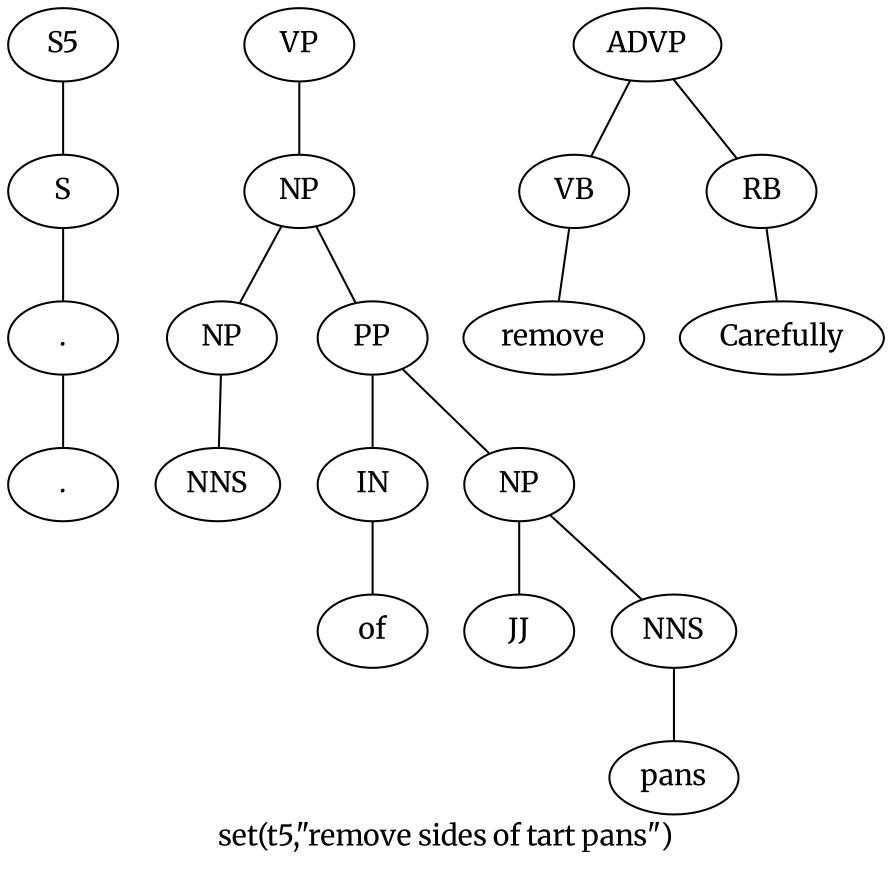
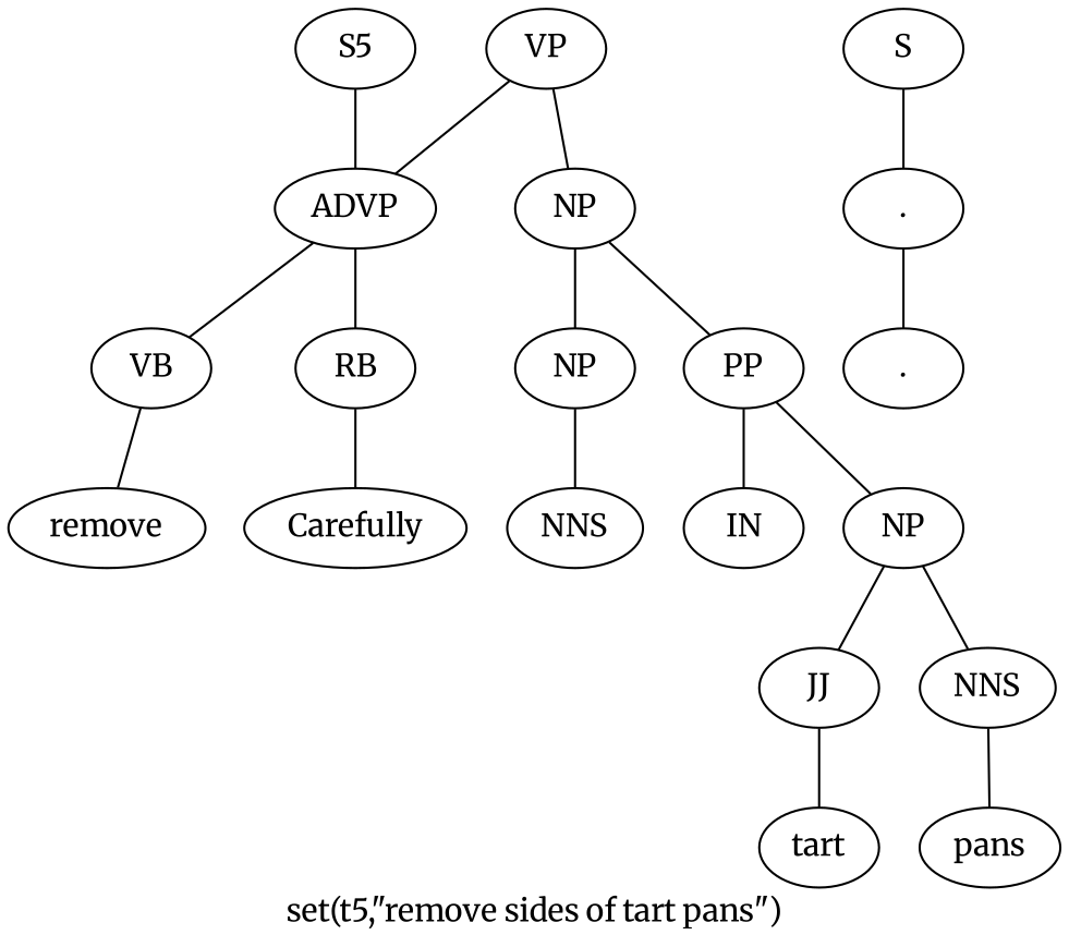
  graph {
    fontname=Merriweather
    label="set(t5,\"remove sides of tart pans\")"
    node [fontname=Merriweather]
    edge [fontname=Merriweather]
    n1 [label=S5]
    n2 [label=S]
    n3 [label="."]
    n4 [label=VP]
    n5 [label=ADVP]
    n6 [label=NP]
    n7 [label="."]
    n8 [label=VB]
    n9 [label=RB]
    n10 [label=remove]
    n11 [label=NP]
    n12 [label=PP]
    n13 [label=Carefully]
    n14 [label=NNS]
    n15 [label=IN]
    n16 [label=NP]
-   n17 [label=of]
    n18 [label=JJ]
    n19 [label=NNS]
+   n20 [label=tart]
    n21 [label=pans]
-   n1 -- n2
+   n1 -- n5
    n2 -- n3
    n3 -- n7
+   n4 -- n5
    n4 -- n6
    n5 -- n8
    n5 -- n9
    n6 -- n11
    n6 -- n12
    n8 -- n10
    n9 -- n13
    n11 -- n14
    n12 -- n15
    n12 -- n16
-   n15 -- n17
    n16 -- n18
    n16 -- n19
+   n18 -- n20
    n19 -- n21
  }
